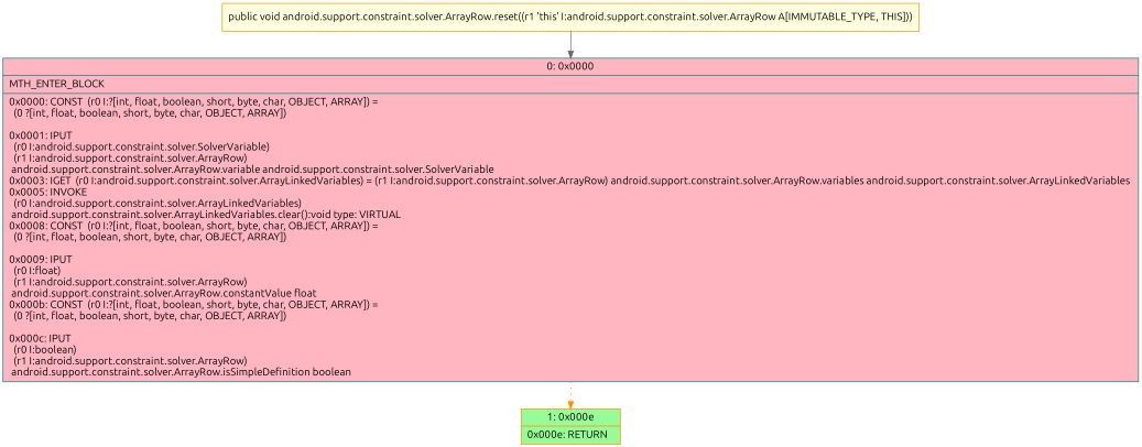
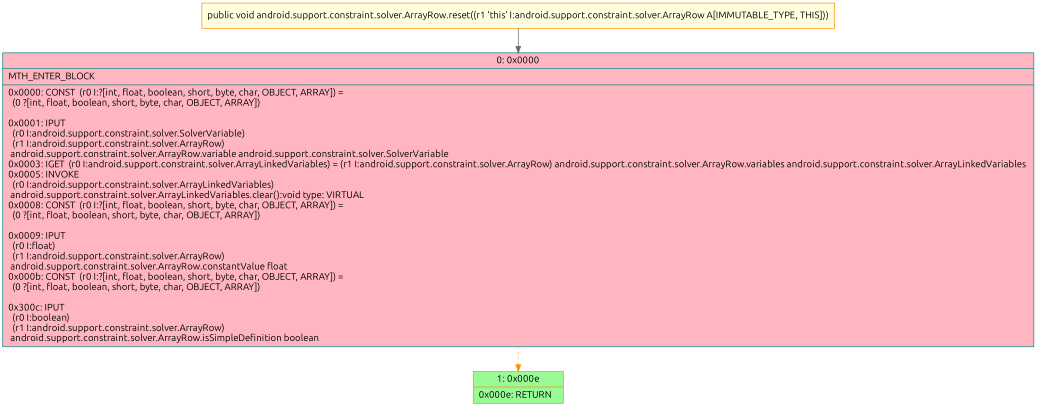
  digraph {
    fontname=Ubuntu
    node [shape=record style=filled color=darkorange fontname=Ubuntu]
    edge [fontname=Ubuntu]
-   n1 [label="{0\:\ 0x0000|MTH_ENTER_BLOCK\l|0x0000: CONST  (r0 I:?[int, float, boolean, short, byte, char, OBJECT, ARRAY]) = \l  (0 ?[int, float, boolean, short, byte, char, OBJECT, ARRAY])\l \l0x0001: IPUT  \l  (r0 I:android.support.constraint.solver.SolverVariable)\l  (r1 I:android.support.constraint.solver.ArrayRow)\l android.support.constraint.solver.ArrayRow.variable android.support.constraint.solver.SolverVariable \l0x0003: IGET  (r0 I:android.support.constraint.solver.ArrayLinkedVariables) = (r1 I:android.support.constraint.solver.ArrayRow) android.support.constraint.solver.ArrayRow.variables android.support.constraint.solver.ArrayLinkedVariables \l0x0005: INVOKE  \l  (r0 I:android.support.constraint.solver.ArrayLinkedVariables)\l android.support.constraint.solver.ArrayLinkedVariables.clear():void type: VIRTUAL \l0x0008: CONST  (r0 I:?[int, float, boolean, short, byte, char, OBJECT, ARRAY]) = \l  (0 ?[int, float, boolean, short, byte, char, OBJECT, ARRAY])\l \l0x0009: IPUT  \l  (r0 I:float)\l  (r1 I:android.support.constraint.solver.ArrayRow)\l android.support.constraint.solver.ArrayRow.constantValue float \l0x000b: CONST  (r0 I:?[int, float, boolean, short, byte, char, OBJECT, ARRAY]) = \l  (0 ?[int, float, boolean, short, byte, char, OBJECT, ARRAY])\l \l0x000c: IPUT  \l  (r0 I:boolean)\l  (r1 I:android.support.constraint.solver.ArrayRow)\l android.support.constraint.solver.ArrayRow.isSimpleDefinition boolean \l}" fillcolor=lightpink color=teal]
+   n1 [label="{0\:\ 0x0000|MTH_ENTER_BLOCK\l|0x0000: CONST  (r0 I:?[int, float, boolean, short, byte, char, OBJECT, ARRAY]) = \l  (0 ?[int, float, boolean, short, byte, char, OBJECT, ARRAY])\l \l0x0001: IPUT  \l  (r0 I:android.support.constraint.solver.SolverVariable)\l  (r1 I:android.support.constraint.solver.ArrayRow)\l android.support.constraint.solver.ArrayRow.variable android.support.constraint.solver.SolverVariable \l0x0003: IGET  (r0 I:android.support.constraint.solver.ArrayLinkedVariables) = (r1 I:android.support.constraint.solver.ArrayRow) android.support.constraint.solver.ArrayRow.variables android.support.constraint.solver.ArrayLinkedVariables \l0x0005: INVOKE  \l  (r0 I:android.support.constraint.solver.ArrayLinkedVariables)\l android.support.constraint.solver.ArrayLinkedVariables.clear():void type: VIRTUAL \l0x0008: CONST  (r0 I:?[int, float, boolean, short, byte, char, OBJECT, ARRAY]) = \l  (0 ?[int, float, boolean, short, byte, char, OBJECT, ARRAY])\l \l0x0009: IPUT  \l  (r0 I:float)\l  (r1 I:android.support.constraint.solver.ArrayRow)\l android.support.constraint.solver.ArrayRow.constantValue float \l0x000b: CONST  (r0 I:?[int, float, boolean, short, byte, char, OBJECT, ARRAY]) = \l  (0 ?[int, float, boolean, short, byte, char, OBJECT, ARRAY])\l \l0x300c: IPUT  \l  (r0 I:boolean)\l  (r1 I:android.support.constraint.solver.ArrayRow)\l android.support.constraint.solver.ArrayRow.isSimpleDefinition boolean \l}" fillcolor=lightpink color=teal]
    n2 [label="{1\:\ 0x000e|0x000e: RETURN   \l}" fillcolor=palegreen]
    n3 [label="{public void android.support.constraint.solver.ArrayRow.reset((r1 'this' I:android.support.constraint.solver.ArrayRow A[IMMUTABLE_TYPE, THIS])) }" fillcolor=lightyellow]
    n1 -> n2 [color=darkorange style=dotted]
    n3 -> n1 [color=gray40 style=solid]
  }
